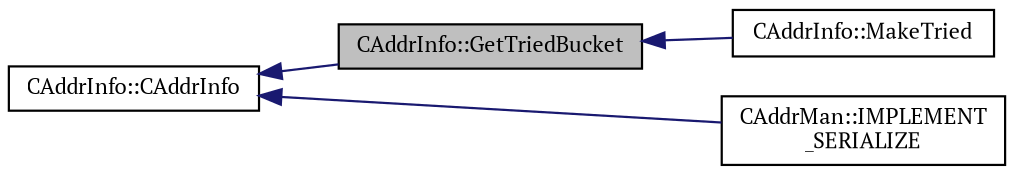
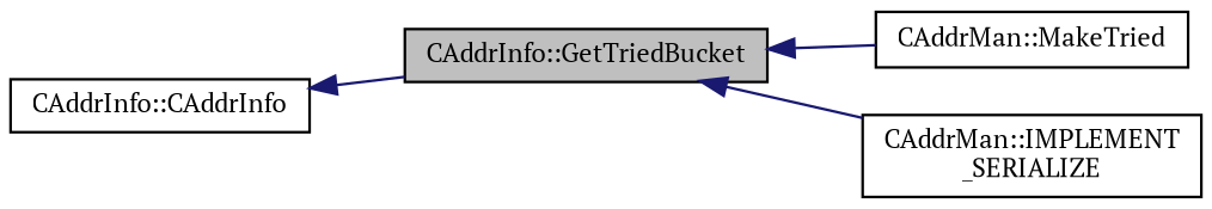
  digraph {
    fontname="PT Serif"
    rankdir=LR
    node [color=black fillcolor=white fontname="PT Serif" fontsize=10 shape=record style=filled]
    edge [color=midnightblue dir=back fontname="PT Serif" fontsize=10 labelfontname=Helvetica labelfontsize=10 style=solid]
    n1 [fillcolor=grey75 fontcolor=black height=0.2 label="CAddrInfo::GetTriedBucket" width=0.4]
-   n2 [height=0.2 label="CAddrInfo::MakeTried" width=0.4]
+   n2 [height=0.2 label="CAddrMan::MakeTried" width=0.4]
    n3 [height=0.2 label="CAddrMan::IMPLEMENT\l_SERIALIZE" width=0.4]
    n4 [height=0.2 label="CAddrInfo::CAddrInfo" width=0.4]
    n1 -> n2
-   n4 -> n3
+   n1 -> n3
    n4 -> n1
  }
